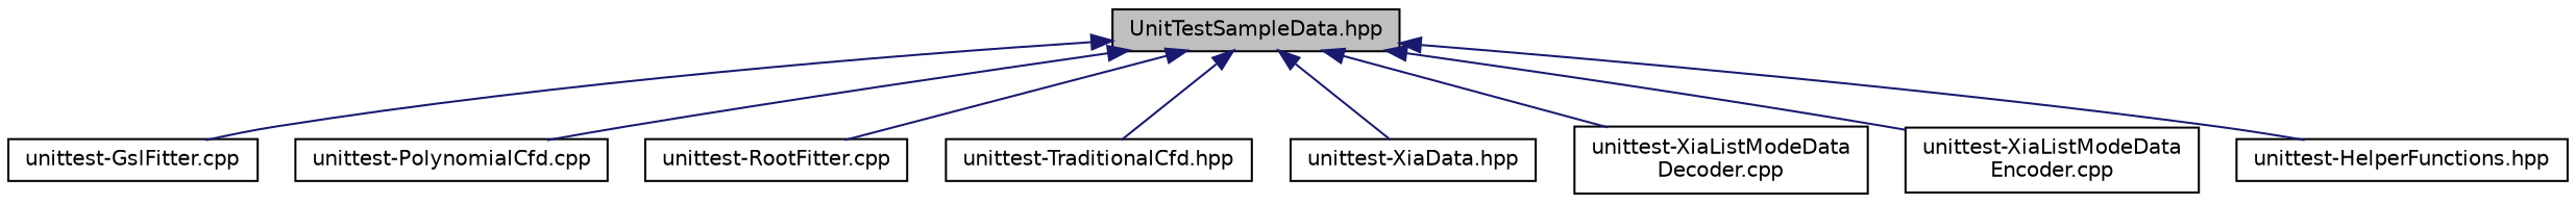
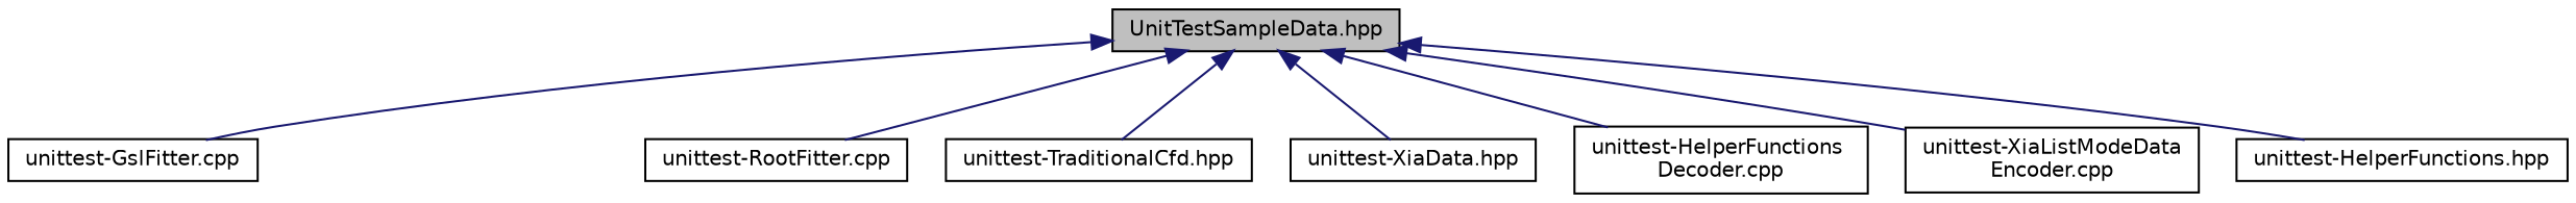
  digraph {
    node [color=black fillcolor=white fontname=Helvetica fontsize=10 shape=record style=filled]
    edge [color=midnightblue dir=back fontname=Helvetica fontsize=10 labelfontname=Helvetica labelfontsize=10 style=solid]
    n1 [fillcolor=grey75 fontcolor=black height=0.2 label="UnitTestSampleData.hpp" width=0.4]
    n2 [height=0.2 label="unittest-GslFitter.cpp" width=0.4]
-   n3 [height=0.2 label="unittest-PolynomialCfd.cpp" width=0.4]
    n4 [height=0.2 label="unittest-RootFitter.cpp" width=0.4]
    n5 [height=0.2 label="unittest-TraditionalCfd.hpp" width=0.4]
    n6 [height=0.2 label="unittest-XiaData.hpp" width=0.4]
-   n7 [height=0.2 label="unittest-XiaListModeData\lDecoder.cpp" width=0.4]
+   n7 [height=0.2 label="unittest-HelperFunctions\lDecoder.cpp" width=0.4]
    n8 [height=0.2 label="unittest-XiaListModeData\lEncoder.cpp" width=0.4]
    n9 [height=0.2 label="unittest-HelperFunctions.hpp" width=0.4]
    n1 -> n2
-   n1 -> n3
    n1 -> n4
    n1 -> n5
    n1 -> n6
    n1 -> n7
    n1 -> n8
    n1 -> n9
  }
